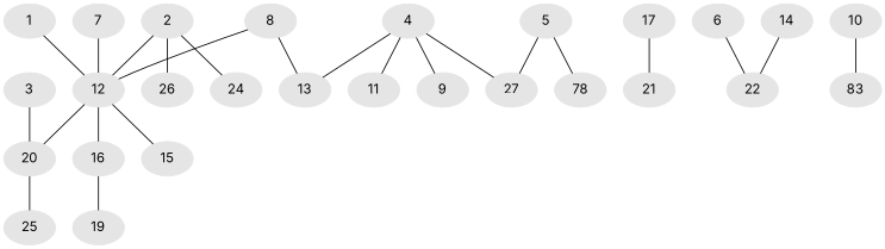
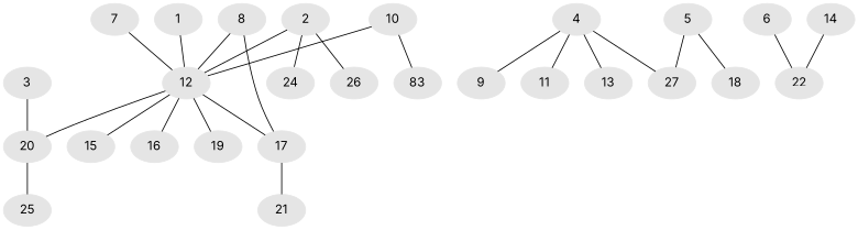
  graph {
    fontname=Inter
    node [color=gray90 fontname=Inter style=filled]
    edge [fontname=Inter weight=1.0]
    1
    12
    20
    15
    16
    17
    2
    24
    26
    3
    25
    4
    9
    11
    27
    13
    5
-   18 [label=78]
+   18
    6
    22
    7
    8
    10
    n24 [label=83]
    19
    21
    14
    1 -- 12
    12 -- 20
    12 -- 15
    12 -- 16
+   12 -- 17
    20 -- 25
-   16 -- 19
+   12 -- 19
    17 -- 21
    2 -- 12
    2 -- 24
    2 -- 26
    3 -- 20
    4 -- 9
    4 -- 11
    4 -- 27
    4 -- 13
    5 -- 27
    5 -- 18
    6 -- 22
    7 -- 12
    8 -- 12
-   8 -- 13
+   8 -- 17
+   10 -- 12
    10 -- n24
    14 -- 22
  }
